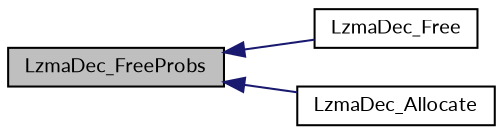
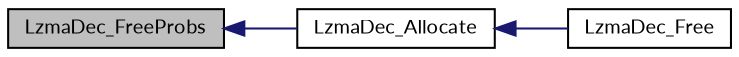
  digraph {
    fontname=Lato
    rankdir=LR
    node [color=black fillcolor=white fontname=Lato fontsize=10 shape=record style=filled]
    edge [color=midnightblue dir=back fontname=Lato fontsize=10 labelfontname=Helvetica labelfontsize=10 style=solid]
    n1 [fillcolor=grey75 fontcolor=black height=0.2 label=LzmaDec_FreeProbs width=0.4]
    n2 [height=0.2 label=LzmaDec_Free width=0.4]
    n3 [height=0.2 label=LzmaDec_Allocate width=0.4]
-   n1 -> n2
+   n3 -> n2
    n1 -> n3
  }
